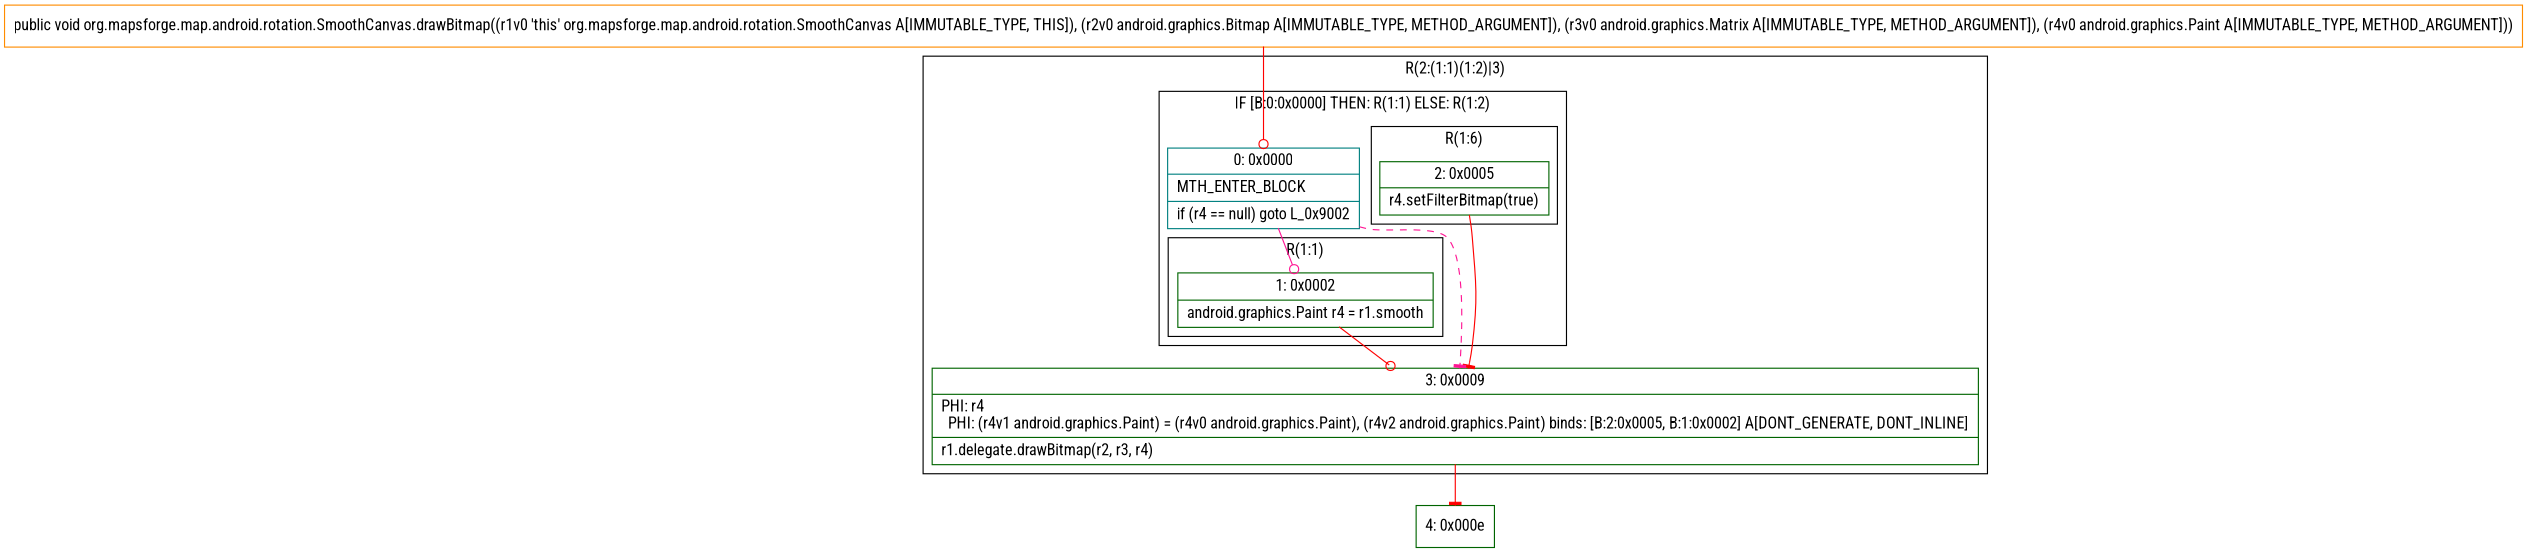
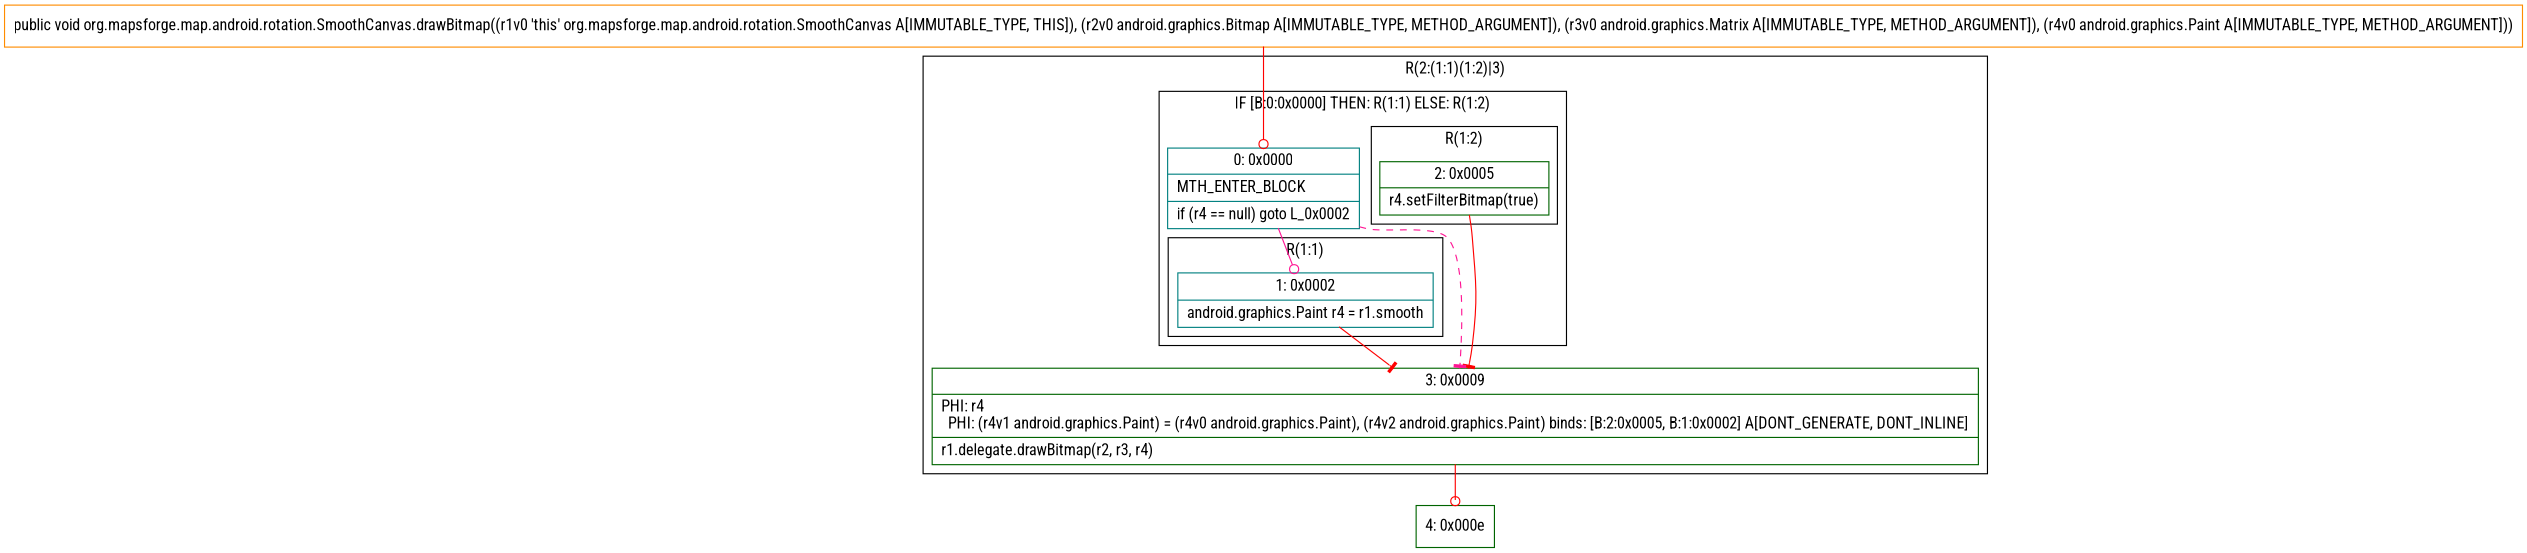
  digraph {
    fontname="Roboto Condensed"
    node [color=darkgreen fontname="Roboto Condensed" shape=record]
    edge [arrowhead=tee color=red fontname="Roboto Condensed"]
-   n1 [label="{1\:\ 0x0002|android.graphics.Paint r4 = r1.smooth\l}"]
+   n1 [color=teal label="{1\:\ 0x0002|android.graphics.Paint r4 = r1.smooth\l}"]
    n2 [label="{2\:\ 0x0005|r4.setFilterBitmap(true)\l}"]
-   n3 [color=teal label="{0\:\ 0x0000|MTH_ENTER_BLOCK\l|if (r4 == null) goto L_0x9002\l}"]
+   n3 [color=teal label="{0\:\ 0x0000|MTH_ENTER_BLOCK\l|if (r4 == null) goto L_0x0002\l}"]
    n4 [label="{3\:\ 0x0009|PHI: r4 \l  PHI: (r4v1 android.graphics.Paint) = (r4v0 android.graphics.Paint), (r4v2 android.graphics.Paint) binds: [B:2:0x0005, B:1:0x0002] A[DONT_GENERATE, DONT_INLINE]\l|r1.delegate.drawBitmap(r2, r3, r4)\l}"]
    n5 [label="{4\:\ 0x000e}"]
    n6 [color=darkorange label="{public void org.mapsforge.map.android.rotation.SmoothCanvas.drawBitmap((r1v0 'this' org.mapsforge.map.android.rotation.SmoothCanvas A[IMMUTABLE_TYPE, THIS]), (r2v0 android.graphics.Bitmap A[IMMUTABLE_TYPE, METHOD_ARGUMENT]), (r3v0 android.graphics.Matrix A[IMMUTABLE_TYPE, METHOD_ARGUMENT]), (r4v0 android.graphics.Paint A[IMMUTABLE_TYPE, METHOD_ARGUMENT])) }"]
    subgraph cluster_1 {
      label="R(2:(1:1)(1:2)|3)"
      n4
      subgraph cluster_2 {
        label="IF [B:0:0x0000] THEN: R(1:1) ELSE: R(1:2)"
        n3
        subgraph cluster_3 {
          label="R(1:1)"
          n1
        }
        subgraph cluster_4 {
-         label="R(1:6)"
+         label="R(1:2)"
          n2
        }
      }
    }
-   n1 -> n4 [arrowhead=odot]
+   n1 -> n4
    n2 -> n4
    n3 -> n1 [arrowhead=odot color=deeppink]
    n3 -> n4 [color=deeppink style=dashed]
-   n4 -> n5
+   n4 -> n5 [arrowhead=odot]
    n6 -> n3 [arrowhead=odot]
  }
